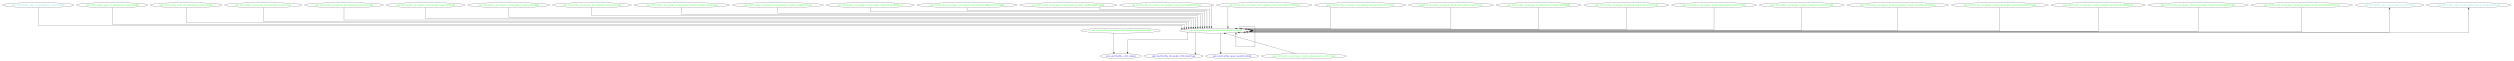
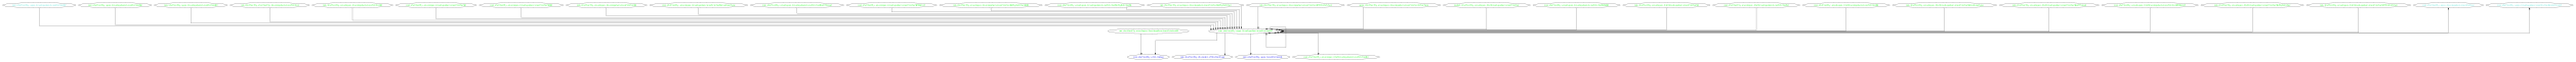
  digraph {
    concentrate=true
    fontname="IBM Plex Mono"
    rankdir=TB
    ranksep=2.0
    splines=ortho
    node [fontcolor=green fontname="IBM Plex Mono"]
    edge [fontname="IBM Plex Mono"]
    "com.shutterfly.apps.EnvelopeServicesStation$6"
    "com.shutterfly.db.model.LTStationType" [fontcolor=blue]
    "com.shutterfly.util.Debug" [fontcolor=blue]
    "com.shutterfly.apps.ScanStationUi" [fontcolor=blue]
    "com.shutterfly.apps.EnvelopeServicesStation$7" [fontcolor=turquoise]
    "com.shutterfly.apps.EnvelopeServicesStation$8"
    "com.shutterfly.apps.EnvelopeServicesStation$9"
-   "com.shutterfly.envelopes.EnvelopeServicesPrinter"
+   "com.shutterfly.envelopes.EnvelopeServicesPrinter" [label="com.shutterfly.shutterfly.EnvelopeServicesPrinter"]
    "com.shutterfly.envelopes.EnvelopeServicesPrinter$1"
    "com.shutterfly.envelopes.EnvelopeServicesPrinter$2"
    "com.shutterfly.envelopes.EnvelopeServicesPrinter$3$1"
    "com.shutterfly.envelopes.EnvelopeServicesPrinter$3"
    "com.shutterfly.envelopes.EnvelopeServicesPrinter$4"
    "com.shutterfly.envelopes.EnvelopeServicesPrinter$EnvelopeType"
    "com.shutterfly.envelopes.EnvelopeServicesPrinter$GetThread"
    "com.shutterfly.envelopes.EnvelopeServicesPrinter$PRAUnit"
    "com.shutterfly.envelopes.EnvelopeServicesPrinter$SflyBatcher$1$1"
    "com.shutterfly.envelopes.EnvelopeServicesPrinter$SflyBatcher$1"
    "com.shutterfly.envelopes.EnvelopeServicesPrinter$SflyBatcher"
    "com.shutterfly.envelopes.EnvelopeServicesPrinter$TPPreFetcher"
    n21 [label="apps.shutterfly.envelopes.EnvelopeServicesPrinterInterface"]
    n22 [label="model.shutterfly.envelopes.XJetEnvelopeServicesPrinter"]
    "com.shutterfly.envelopes.EnvelopeServicesPrinter$3$1$1"
    "com.shutterfly.envelopes.XJetEnvelopeServicesPrinter$1"
    "com.shutterfly.envelopes.XJetEnvelopeServicesPrinter$2"
    "com.shutterfly.envelopes.XJetEnvelopeServicesPrinter$3"
    "com.shutterfly.envelopes.XJetEnvelopeServicesPrinter$4"
    "com.shutterfly.envelopes.XJetEnvelopeServicesPrinter$EnvelopeType"
    "com.shutterfly.envelopes.XJetEnvelopeServicesPrinter$GetThread"
    "com.shutterfly.envelopes.XJetEnvelopeServicesPrinter$PRAUnit"
    "com.shutterfly.envelopes.XJetEnvelopeServicesPrinter$SflyBatcher"
    "com.shutterfly.envelopes.XJetEnvelopeServicesPrinter$TPPreFetcher"
    "com.shutterfly.apps.EnvelopeServicesStation" [fontcolor=turquoise]
    "com.shutterfly.apps.EnvelopeServicesStation$Constraint" [fontcolor=turquoise]
    "com.shutterfly.apps.EnvelopeServicesStation$6" -> "com.shutterfly.apps.EnvelopeServicesStation$6"
    "com.shutterfly.apps.EnvelopeServicesStation$6" -> "com.shutterfly.db.model.LTStationType"
    "com.shutterfly.apps.EnvelopeServicesStation$6" -> "com.shutterfly.util.Debug"
    "com.shutterfly.apps.EnvelopeServicesStation$6" -> "com.shutterfly.apps.ScanStationUi"
    "com.shutterfly.apps.EnvelopeServicesStation$7" -> "com.shutterfly.apps.EnvelopeServicesStation$6"
    "com.shutterfly.apps.EnvelopeServicesStation$8" -> "com.shutterfly.apps.EnvelopeServicesStation$6"
    "com.shutterfly.apps.EnvelopeServicesStation$9" -> "com.shutterfly.apps.EnvelopeServicesStation$6"
    "com.shutterfly.envelopes.EnvelopeServicesPrinter" -> "com.shutterfly.apps.EnvelopeServicesStation$6"
    "com.shutterfly.envelopes.EnvelopeServicesPrinter$1" -> "com.shutterfly.apps.EnvelopeServicesStation$6"
    "com.shutterfly.envelopes.EnvelopeServicesPrinter$2" -> "com.shutterfly.apps.EnvelopeServicesStation$6"
    "com.shutterfly.envelopes.EnvelopeServicesPrinter$3$1" -> "com.shutterfly.apps.EnvelopeServicesStation$6"
    "com.shutterfly.envelopes.EnvelopeServicesPrinter$3" -> "com.shutterfly.util.Debug"
    "com.shutterfly.envelopes.EnvelopeServicesPrinter$4" -> "com.shutterfly.apps.EnvelopeServicesStation$6"
    "com.shutterfly.envelopes.EnvelopeServicesPrinter$EnvelopeType" -> "com.shutterfly.apps.EnvelopeServicesStation$6"
    "com.shutterfly.envelopes.EnvelopeServicesPrinter$GetThread" -> "com.shutterfly.apps.EnvelopeServicesStation$6"
    "com.shutterfly.envelopes.EnvelopeServicesPrinter$PRAUnit" -> "com.shutterfly.apps.EnvelopeServicesStation$6"
    "com.shutterfly.envelopes.EnvelopeServicesPrinter$SflyBatcher$1$1" -> "com.shutterfly.apps.EnvelopeServicesStation$6"
    "com.shutterfly.envelopes.EnvelopeServicesPrinter$SflyBatcher$1" -> "com.shutterfly.apps.EnvelopeServicesStation$6"
    "com.shutterfly.envelopes.EnvelopeServicesPrinter$SflyBatcher" -> "com.shutterfly.apps.EnvelopeServicesStation$6"
    "com.shutterfly.envelopes.EnvelopeServicesPrinter$TPPreFetcher" -> "com.shutterfly.apps.EnvelopeServicesStation$6"
    n21 -> "com.shutterfly.apps.EnvelopeServicesStation$6"
    n22 -> "com.shutterfly.apps.EnvelopeServicesStation$6"
    "com.shutterfly.envelopes.EnvelopeServicesPrinter$3$1$1" -> "com.shutterfly.apps.EnvelopeServicesStation$6"
    "com.shutterfly.envelopes.XJetEnvelopeServicesPrinter$1" -> "com.shutterfly.apps.EnvelopeServicesStation$6"
    "com.shutterfly.envelopes.XJetEnvelopeServicesPrinter$2" -> "com.shutterfly.apps.EnvelopeServicesStation$6"
-   "com.shutterfly.envelopes.XJetEnvelopeServicesPrinter$3" -> "com.shutterfly.apps.EnvelopeServicesStation$6"
+   "com.shutterfly.apps.EnvelopeServicesStation$6" -> "com.shutterfly.envelopes.XJetEnvelopeServicesPrinter$3"
    "com.shutterfly.envelopes.XJetEnvelopeServicesPrinter$4" -> "com.shutterfly.apps.EnvelopeServicesStation$6"
    "com.shutterfly.envelopes.XJetEnvelopeServicesPrinter$EnvelopeType" -> "com.shutterfly.apps.EnvelopeServicesStation$6"
    "com.shutterfly.envelopes.XJetEnvelopeServicesPrinter$GetThread" -> "com.shutterfly.apps.EnvelopeServicesStation$6"
    "com.shutterfly.envelopes.XJetEnvelopeServicesPrinter$PRAUnit" -> "com.shutterfly.apps.EnvelopeServicesStation$6"
    "com.shutterfly.envelopes.XJetEnvelopeServicesPrinter$SflyBatcher" -> "com.shutterfly.apps.EnvelopeServicesStation$6"
    "com.shutterfly.envelopes.XJetEnvelopeServicesPrinter$TPPreFetcher" -> "com.shutterfly.apps.EnvelopeServicesStation$6"
    "com.shutterfly.apps.EnvelopeServicesStation" -> "com.shutterfly.apps.EnvelopeServicesStation$6" [dir=both]
    "com.shutterfly.apps.EnvelopeServicesStation$Constraint" -> "com.shutterfly.apps.EnvelopeServicesStation$6" [dir=both]
  }
